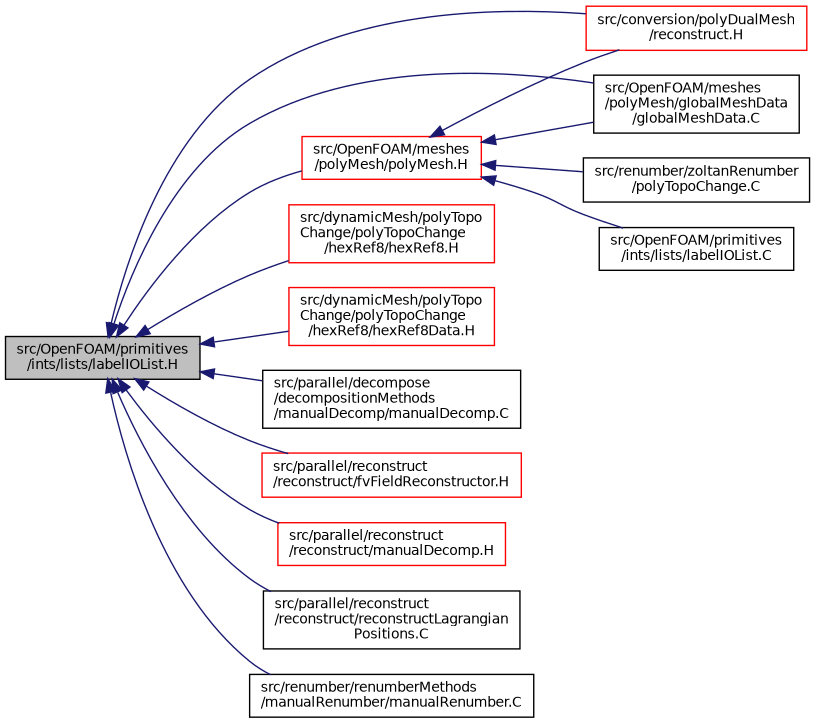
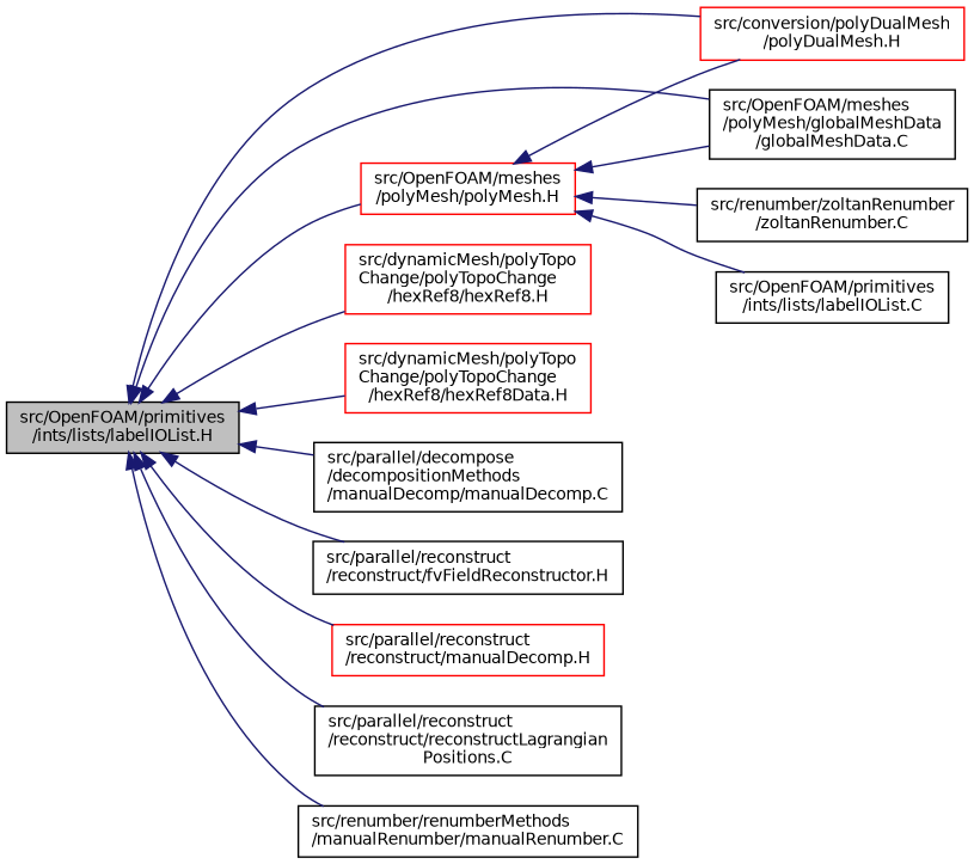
  digraph {
    rankdir=LR
    node [color=black fontname=Helvetica fontsize=10 shape=record]
    edge [color=midnightblue dir=back fontname=Helvetica fontsize=10 labelfontname=Helvetica labelfontsize=10 style=solid]
    n1 [fillcolor=grey75 fontcolor=black height=0.2 label="src/OpenFOAM/primitives\l/ints/lists/labelIOList.H" style=filled width=0.4]
-   n2 [color=red height=0.2 label="src/conversion/polyDualMesh\l/reconstruct.H" width=0.4]
+   n2 [color=red height=0.2 label="src/conversion/polyDualMesh\l/polyDualMesh.H" width=0.4]
    n3 [color=red height=0.2 label="src/dynamicMesh/polyTopo\lChange/polyTopoChange\l/hexRef8/hexRef8.H" width=0.4]
    n4 [color=red height=0.2 label="src/dynamicMesh/polyTopo\lChange/polyTopoChange\l/hexRef8/hexRef8Data.H" width=0.4]
    n5 [height=0.2 label="src/OpenFOAM/meshes\l/polyMesh/globalMeshData\l/globalMeshData.C" width=0.4]
    n6 [color=red height=0.2 label="src/OpenFOAM/meshes\l/polyMesh/polyMesh.H" width=0.4]
    n7 [height=0.2 label="src/parallel/decompose\l/decompositionMethods\l/manualDecomp/manualDecomp.C" width=0.4]
-   n8 [color=red height=0.2 label="src/parallel/reconstruct\l/reconstruct/fvFieldReconstructor.H" width=0.4]
+   n8 [height=0.2 label="src/parallel/reconstruct\l/reconstruct/fvFieldReconstructor.H" width=0.4]
    n9 [color=red height=0.2 label="src/parallel/reconstruct\l/reconstruct/manualDecomp.H" width=0.4]
    n10 [height=0.2 label="src/parallel/reconstruct\l/reconstruct/reconstructLagrangian\lPositions.C" width=0.4]
    n11 [height=0.2 label="src/renumber/renumberMethods\l/manualRenumber/manualRenumber.C" width=0.4]
-   n12 [height=0.2 label="src/renumber/zoltanRenumber\l/polyTopoChange.C" width=0.4]
+   n12 [height=0.2 label="src/renumber/zoltanRenumber\l/zoltanRenumber.C" width=0.4]
    n13 [height=0.2 label="src/OpenFOAM/primitives\l/ints/lists/labelIOList.C" width=0.4]
    n1 -> n2
    n1 -> n3
    n1 -> n4
    n1 -> n5
    n1 -> n6
    n1 -> n7
    n1 -> n8
    n1 -> n9
    n1 -> n10
    n1 -> n11
    n6 -> n2
    n6 -> n5
    n6 -> n12
    n6 -> n13
  }
